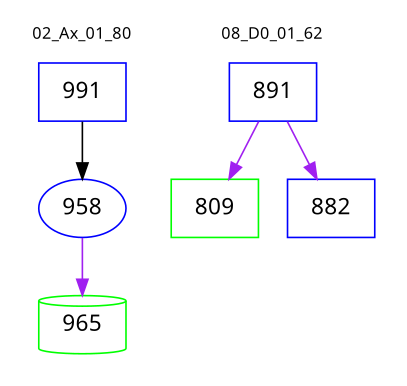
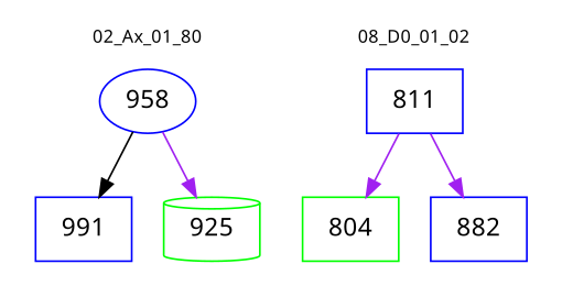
  digraph {
    fontname="Noto Sans"
    node [color=blue fontname="Noto Sans" shape=box]
    edge [color=purple fontname="Noto Sans" style=solid]
    n1 [label=958 shape=ellipse]
    n2 [label=991]
-   n3 [color=green label=965 shape=cylinder]
-   n4 [label=891]
-   n5 [color=green label=809]
+   n3 [color=green label=925 shape=cylinder]
+   n4 [label=811]
+   n5 [color=green label=804]
    n6 [label=882]
    subgraph cluster_1 {
      color=white
      fontsize=10
      label="02_Ax_01_80"
      n1
      n2
      n3
    }
    subgraph cluster_2 {
      color=white
      fontsize=10
-     label="08_D0_01_62"
+     label="08_D0_01_02"
      n4
      n5
      n6
    }
-   n2 -> n1 [color=black]
+   n1 -> n2 [color=black]
    n1 -> n3
    n4 -> n5
    n4 -> n6
  }
